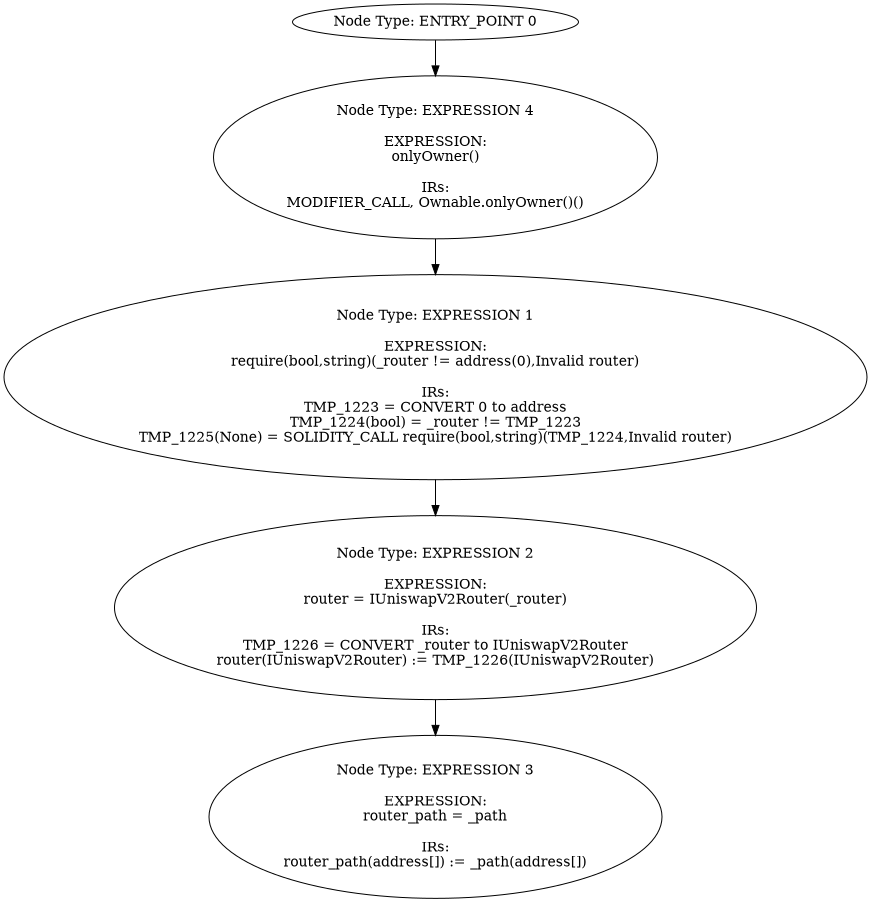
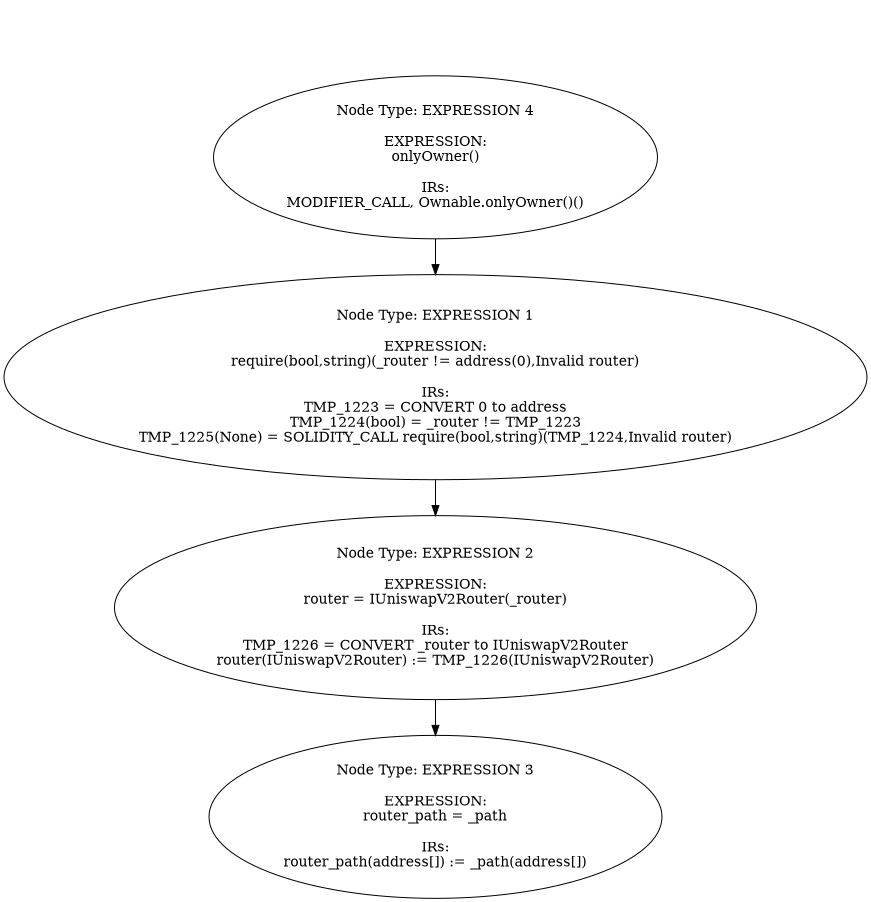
  digraph {
-   n1 [label="Node Type: ENTRY_POINT 0\n"]
    n2 [label="Node Type: EXPRESSION 4\n\nEXPRESSION:\nonlyOwner()\n\nIRs:\nMODIFIER_CALL, Ownable.onlyOwner()()"]
    n3 [label="Node Type: EXPRESSION 1\n\nEXPRESSION:\nrequire(bool,string)(_router != address(0),Invalid router)\n\nIRs:\nTMP_1223 = CONVERT 0 to address\nTMP_1224(bool) = _router != TMP_1223\nTMP_1225(None) = SOLIDITY_CALL require(bool,string)(TMP_1224,Invalid router)"]
    n4 [label="Node Type: EXPRESSION 2\n\nEXPRESSION:\nrouter = IUniswapV2Router(_router)\n\nIRs:\nTMP_1226 = CONVERT _router to IUniswapV2Router\nrouter(IUniswapV2Router) := TMP_1226(IUniswapV2Router)"]
    n5 [label="Node Type: EXPRESSION 3\n\nEXPRESSION:\nrouter_path = _path\n\nIRs:\nrouter_path(address[]) := _path(address[])"]
-   n1 -> n2
    n2 -> n3
    n3 -> n4
    n4 -> n5
  }
